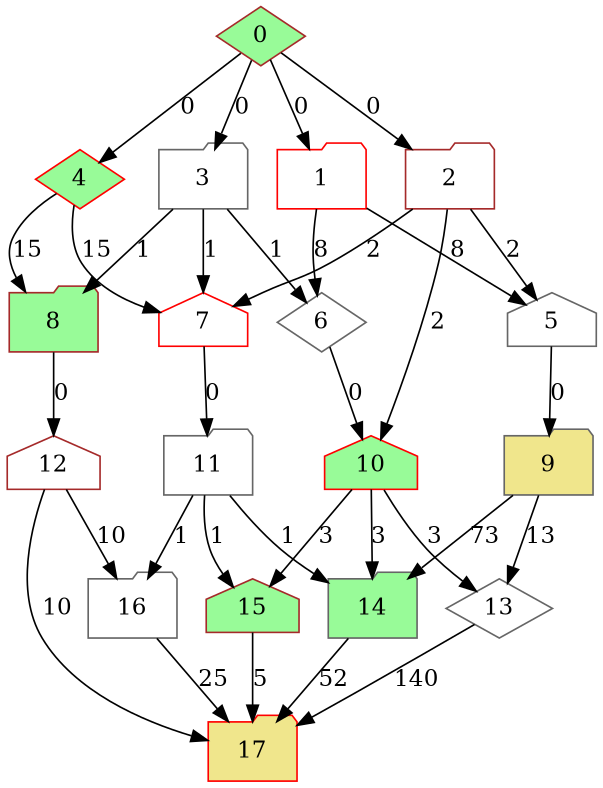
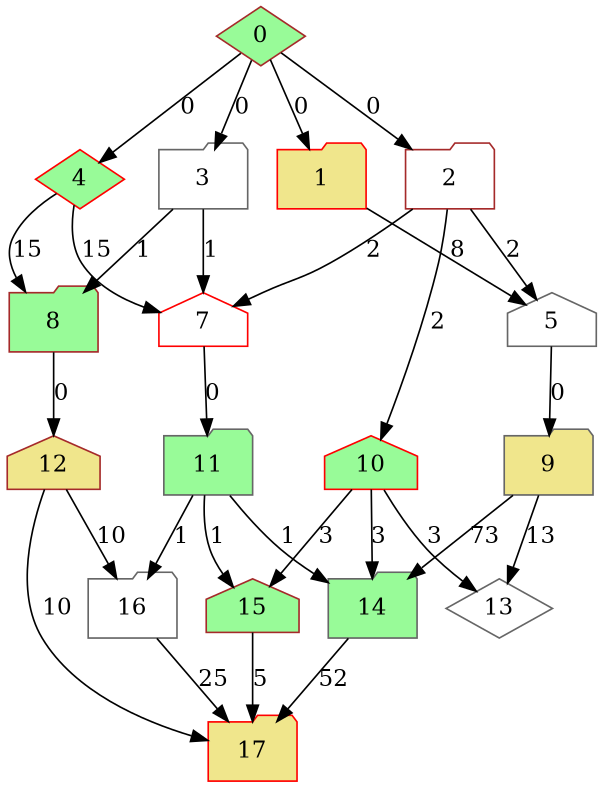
  digraph {
    node [color=gray40 fillcolor=white shape=folder style=filled]
    0 [color=brown fillcolor=palegreen shape=diamond]
-   1 [color=red]
+   1 [color=red fillcolor=khaki]
    2 [color=brown]
    3
    4 [color=red fillcolor=palegreen shape=diamond]
    5 [shape=house]
-   6 [shape=diamond]
    7 [color=red shape=house]
    10 [color=red fillcolor=palegreen shape=house]
    8 [color=brown fillcolor=palegreen]
    9 [fillcolor=khaki]
-   11
-   12 [color=brown shape=house]
+   11 [fillcolor=palegreen]
+   12 [color=brown fillcolor=khaki shape=house]
    13 [shape=diamond]
    14 [fillcolor=palegreen]
    15 [color=brown fillcolor=palegreen shape=house]
    16
    17 [color=red fillcolor=khaki]
    0 -> 1 [label=0]
    0 -> 2 [label=0]
    0 -> 3 [label=0]
    0 -> 4 [label=0]
    1 -> 5 [label=8]
-   1 -> 6 [label=8]
    2 -> 5 [label=2]
    2 -> 7 [label=2]
    2 -> 10 [label=2]
-   3 -> 6 [label=1]
    3 -> 7 [label=1]
    3 -> 8 [label=1]
    4 -> 7 [label=15]
    4 -> 8 [label=15]
    5 -> 9 [label=0]
-   6 -> 10 [label=0]
    7 -> 11 [label=0]
    10 -> 13 [label=3]
    10 -> 14 [label=3]
    10 -> 15 [label=3]
    8 -> 12 [label=0]
    9 -> 13 [label=13]
    9 -> 14 [label=73]
    11 -> 14 [label=1]
    11 -> 15 [label=1]
    11 -> 16 [label=1]
    12 -> 16 [label=10]
    12 -> 17 [label=10]
-   13 -> 17 [label=140]
    14 -> 17 [label=52]
    15 -> 17 [label=5]
    16 -> 17 [label=25]
  }
